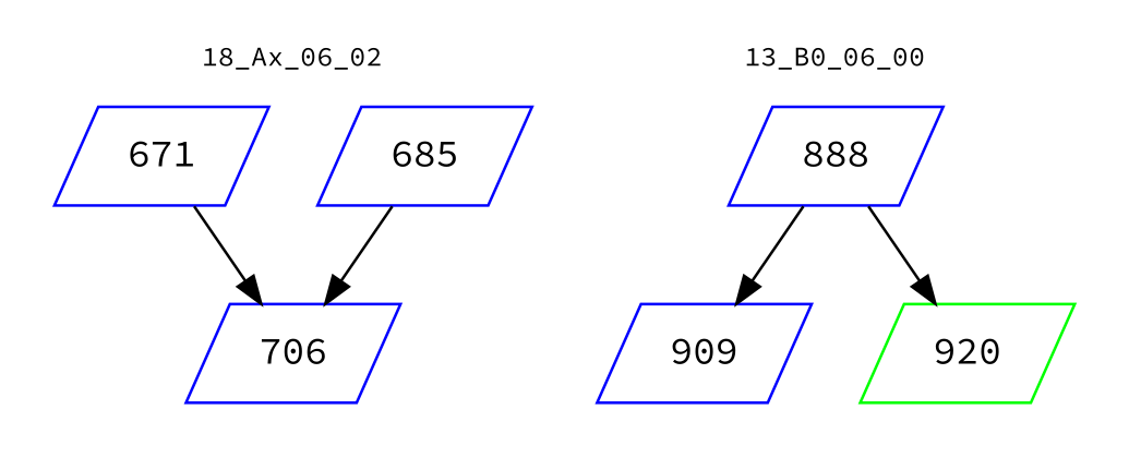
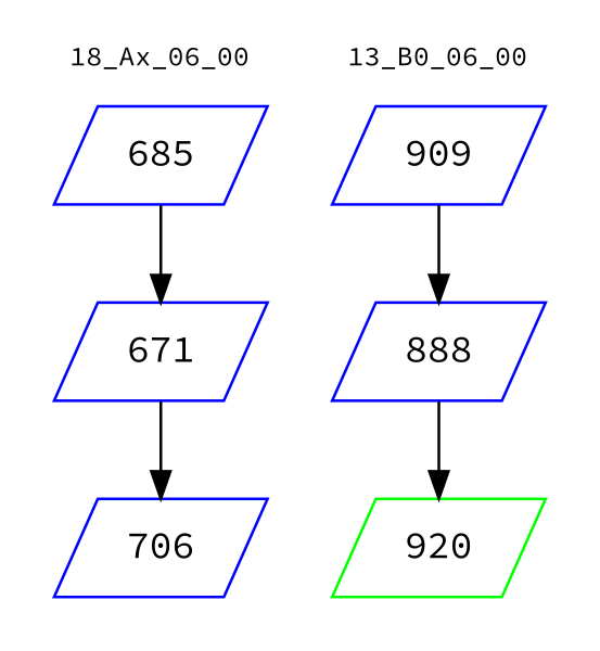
  digraph {
    fontname="Source Code Pro"
    node [color=blue fontname="Source Code Pro" shape=parallelogram]
    edge [color=black fontname="Source Code Pro"]
    n1 [label=685]
    n2 [label=671]
    n3 [label=706]
    n4 [label=909]
    n5 [label=888]
    n6 [color=green label=920]
    subgraph cluster_1 {
      color=white
      fontsize=10
-     label="18_Ax_06_02"
+     label="18_Ax_06_00"
      n1
      n2
      n3
    }
    subgraph cluster_2 {
      color=white
      fontsize=10
      label="13_B0_06_00"
      n4
      n5
      n6
    }
-   n1 -> n3
+   n1 -> n2
    n2 -> n3
-   n5 -> n4
+   n4 -> n5
    n5 -> n6
  }
